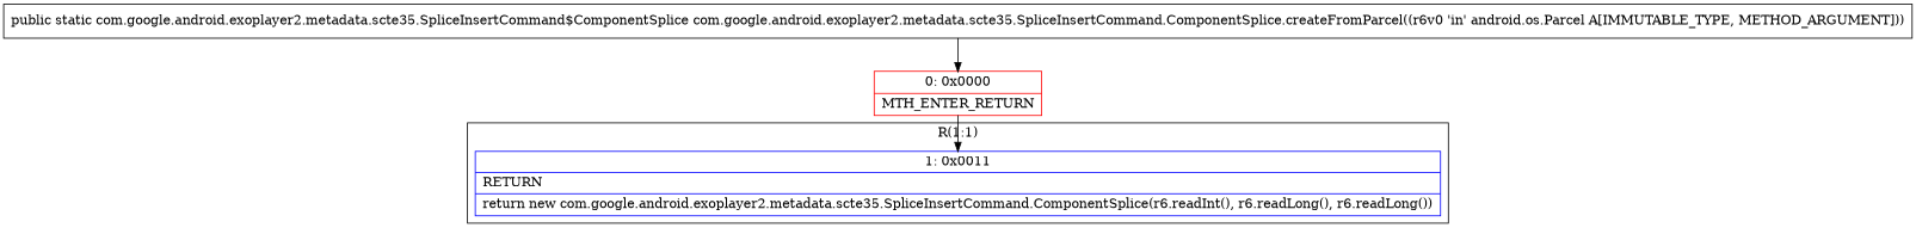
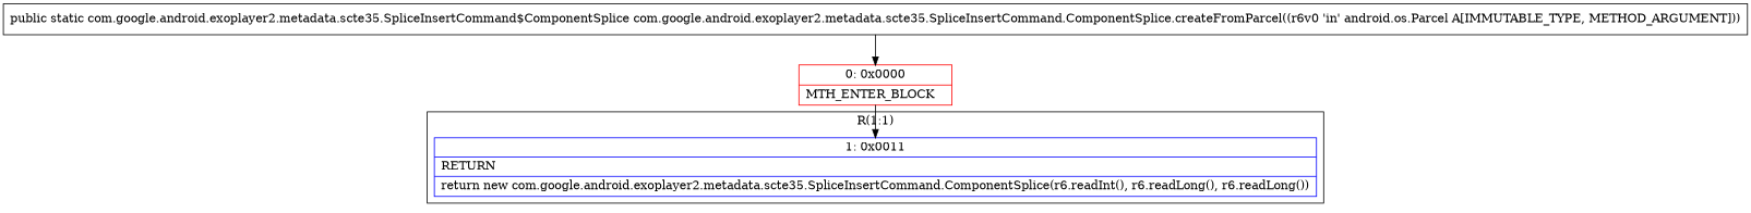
  digraph {
    node [shape=record]
    n1 [color=blue label="{1\:\ 0x0011|RETURN\l|return new com.google.android.exoplayer2.metadata.scte35.SpliceInsertCommand.ComponentSplice(r6.readInt(), r6.readLong(), r6.readLong())\l}"]
-   n2 [color=red label="{0\:\ 0x0000|MTH_ENTER_RETURN\l}"]
+   n2 [color=red label="{0\:\ 0x0000|MTH_ENTER_BLOCK\l}"]
    n3 [label="{public static com.google.android.exoplayer2.metadata.scte35.SpliceInsertCommand$ComponentSplice com.google.android.exoplayer2.metadata.scte35.SpliceInsertCommand.ComponentSplice.createFromParcel((r6v0 'in' android.os.Parcel A[IMMUTABLE_TYPE, METHOD_ARGUMENT])) }"]
    subgraph cluster_1 {
      label="R(1:1)"
      n1
    }
    n2 -> n1
    n3 -> n2
  }
